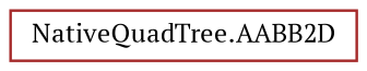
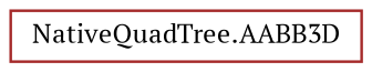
  digraph {
    rankdir=LR
    fontname="PT Serif"
-   n1 [color=brown fillcolor=white fontname="PT Serif" fontsize=10 height=0.2 label="NativeQuadTree.AABB2D" shape=box style=filled width=0.4]
+   n1 [color=brown fillcolor=white fontname="PT Serif" fontsize=10 height=0.2 label="NativeQuadTree.AABB3D" shape=box style=filled width=0.4]
  }
